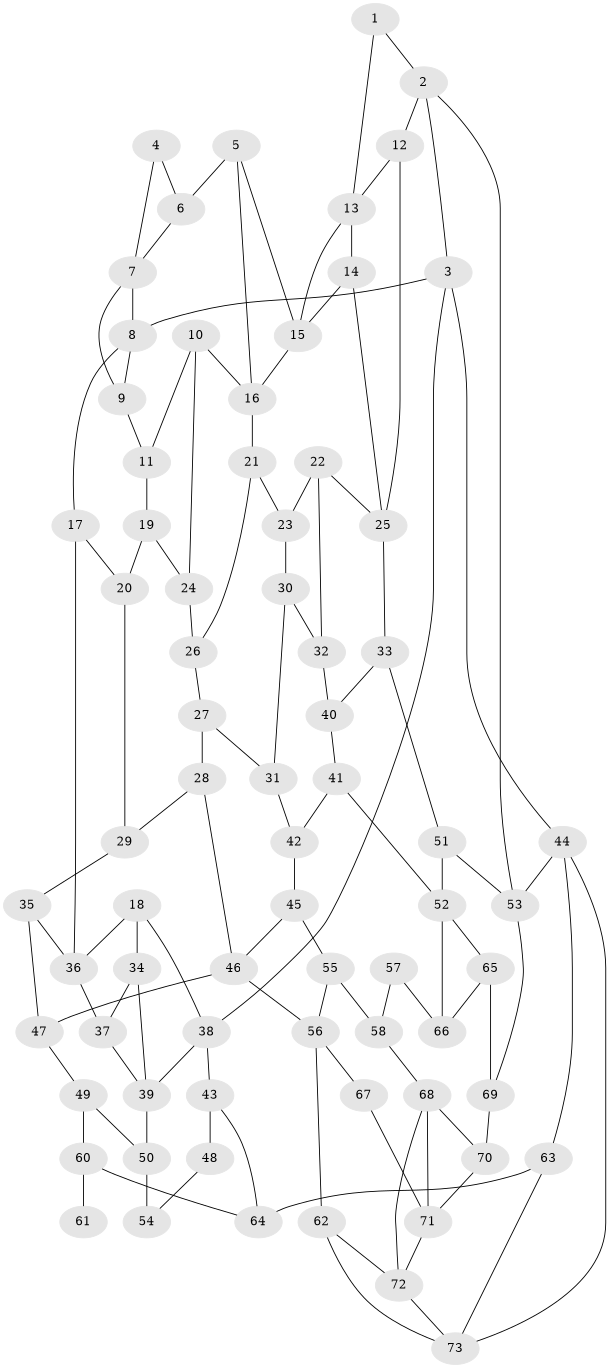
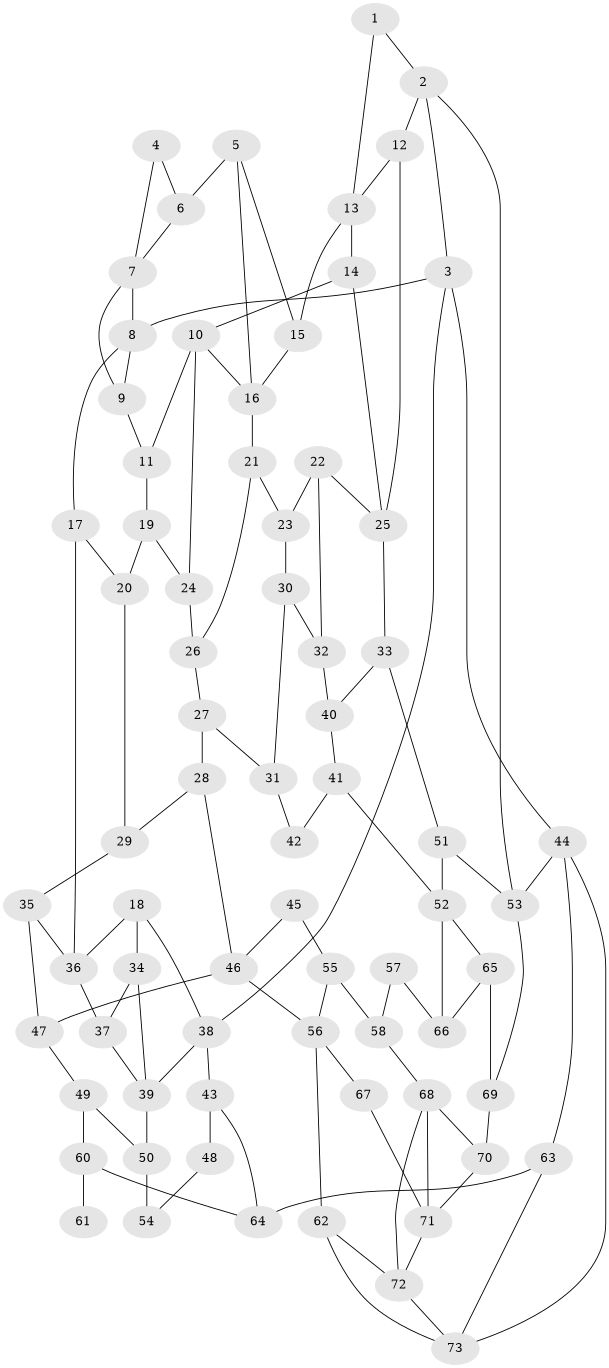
  graph {
    fontname="DejaVu Serif"
    node [color=gray90 fontname="DejaVu Serif" style=filled]
    edge [fontname="DejaVu Serif" weight=1.0]
    1
    2
    13
    3
    12
    53
    15
    14
    8
    38
    44
    25
    69
    9
    17
    39
    43
    63
    73
    4
    6
    7
    5
    16
    21
    11
    20
    36
    19
    10
    24
    26
    33
    23
    29
    37
    18
    34
    35
    30
    27
    22
    32
    40
    31
    51
    28
    46
    42
    47
    56
    45
    41
    52
    50
    49
    48
    64
    54
    65
    66
    55
    58
    62
    67
    60
    61
    70
    68
    72
    71
    57
    1 -- 2
    1 -- 13
    2 -- 3
    2 -- 12
    2 -- 53
    13 -- 15
    13 -- 14
    3 -- 8
    3 -- 38
    3 -- 44
    12 -- 13
    12 -- 25
    53 -- 69
    15 -- 16
-   14 -- 15
+   14 -- 10
    14 -- 25
    8 -- 9
    8 -- 17
    38 -- 39
    38 -- 43
    44 -- 53
    44 -- 63
    44 -- 73
    25 -- 33
    69 -- 70 [weight=2.0]
    9 -- 11
    17 -- 20
    17 -- 36
    39 -- 50
    43 -- 48
    43 -- 64
    63 -- 73
    63 -- 64 [weight=2.0]
    4 -- 6
    4 -- 7
    6 -- 7
    7 -- 8
    7 -- 9
    5 -- 15
    5 -- 6
    5 -- 16
    16 -- 21
    21 -- 26
    21 -- 23
    11 -- 19
    20 -- 29
    36 -- 37
    19 -- 20
    19 -- 24
    10 -- 16
    10 -- 11
    10 -- 24
    24 -- 26 [weight=2.0]
    26 -- 27
    33 -- 40
    33 -- 51
    23 -- 30
    29 -- 35
    37 -- 39
    18 -- 38
    18 -- 36
    18 -- 34 [weight=2.0]
    34 -- 39
    34 -- 37
    35 -- 36
    35 -- 47
    30 -- 32
    30 -- 31
    27 -- 31
    27 -- 28
    22 -- 25
    22 -- 23
    22 -- 32
    32 -- 40 [weight=2.0]
    40 -- 41
    31 -- 42
    51 -- 53
    51 -- 52
    28 -- 29
    28 -- 46
    46 -- 47
    46 -- 56
-   42 -- 45
    47 -- 49
    56 -- 62
    56 -- 67
    45 -- 46
    45 -- 55
    41 -- 42
    41 -- 52
    52 -- 65
    52 -- 66
    50 -- 54 [weight=2.0]
    49 -- 50
    49 -- 60
    48 -- 54
    65 -- 69
    65 -- 66
    55 -- 56
    55 -- 58
    58 -- 68
    62 -- 73
    62 -- 72
    67 -- 71
    60 -- 64
    60 -- 61
    70 -- 71
    68 -- 70
    68 -- 72
    68 -- 71
    72 -- 73
    71 -- 72
    57 -- 66 [weight=2.0]
    57 -- 58
  }
